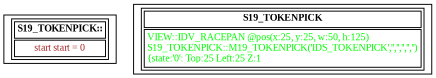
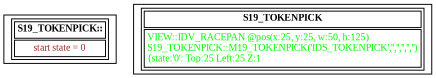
  digraph {
    fontname="Liberation Serif"
    node [fontname="Liberation Serif" fontsize=10 shape=record]
-   n1 [label=< <table border="1"><tr><td><b>S19_TOKENPICK::<br align="left"/></b></td></tr> <tr><td><font point-size="10" color ="brown">start start = 0<br align="left"/></font></td></tr></table>>]
+   n1 [label=< <table border="1"><tr><td><b>S19_TOKENPICK::<br align="left"/></b></td></tr> <tr><td><font point-size="10" color ="brown">start state = 0<br align="left"/></font></td></tr></table>>]
    n2 [label=< <table border="1"><tr><td><b>S19_TOKENPICK<br align="left"/></b></td></tr> <tr><td><font point-size="10" color ="green">VIEW::IDV_RACEPAN @pos(x:25, y:25, w:50, h:125)<br align="left"/>S19_TOKENPICK::M19_TOKENPICK(&apos;IDS_TOKENPICK&apos;,&apos;&apos;,&apos;&apos;,&apos;&apos;,&apos;&apos;,&apos;&apos;)<br align="left"/>			&#123;state:&apos;0&apos;: Top:25 Left:25 Z:1<br align="left"/></font></td></tr></table>>]
  }
